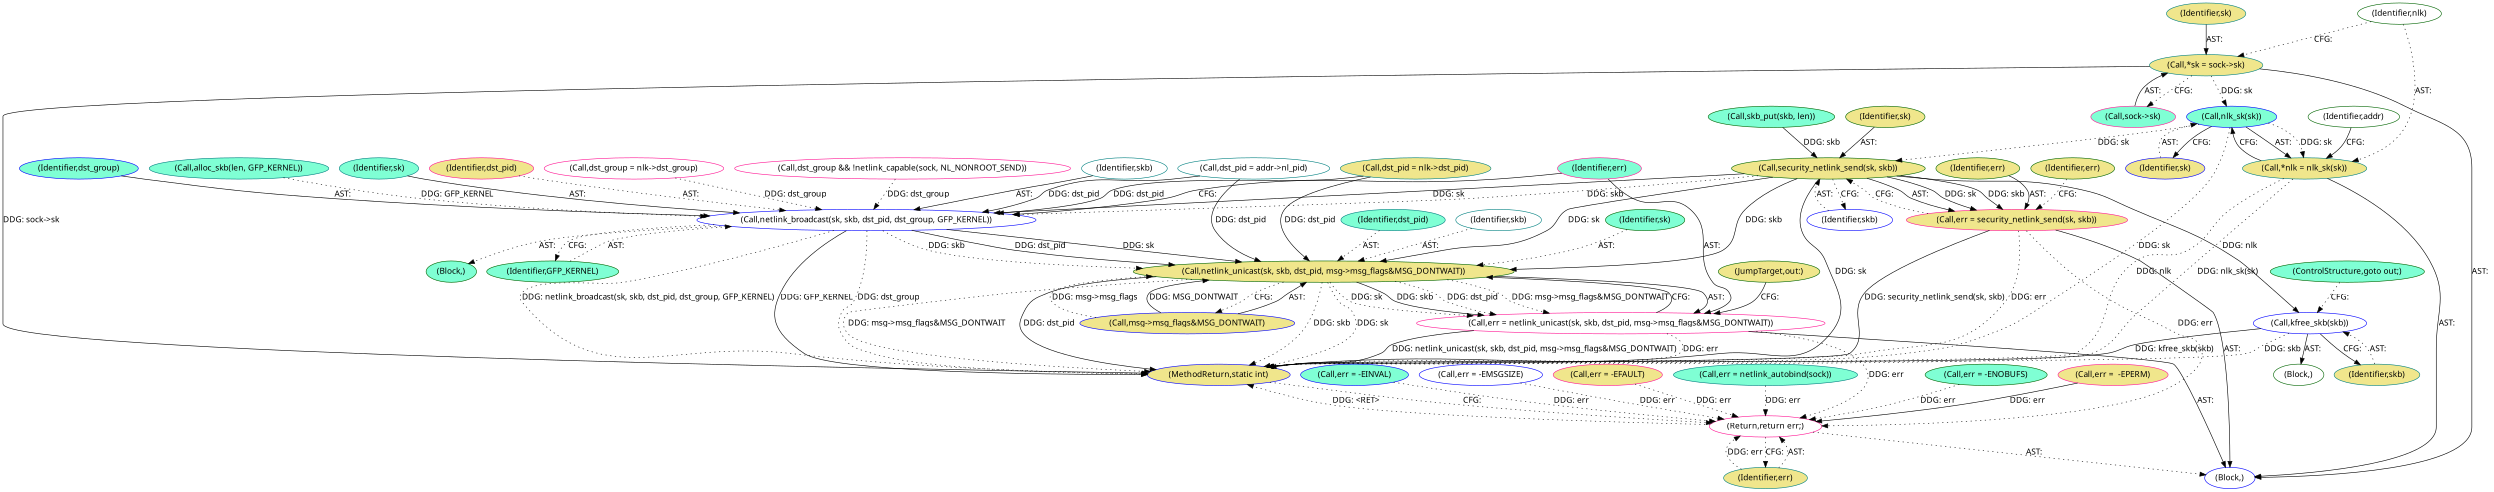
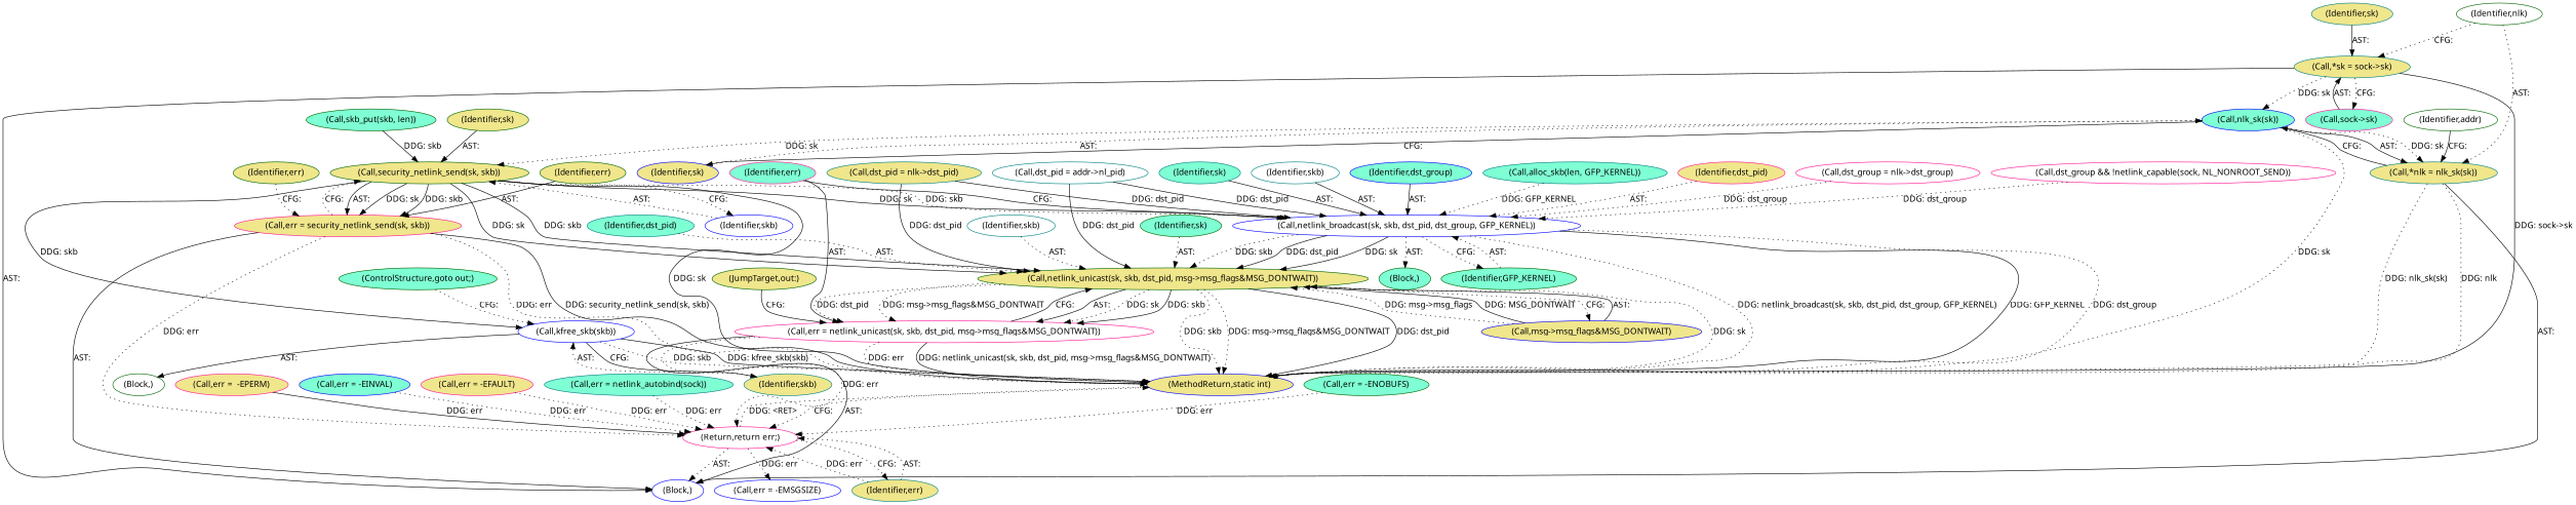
  digraph {
    fontname="Noto Sans"
    node [color=darkgreen fillcolor=khaki fontname="Noto Sans" style=filled]
    edge [fontname="Noto Sans" style=dotted]
    n1 [color=teal label="(Call,*sk = sock->sk)"]
    n2 [color=blue fillcolor=aquamarine label="(Call,nlk_sk(sk))"]
    n3 [color=blue label="(MethodReturn,static int)"]
    n4 [color=deeppink fillcolor=aquamarine label="(Call,sock->sk)"]
    n5 [color=blue fillcolor=white label="(Block,)"]
    n6 [color=teal label="(Call,*nlk = nlk_sk(sk))"]
    n7 [label="(Call,security_netlink_send(sk, skb))"]
    n8 [color=blue label="(Identifier,sk)"]
    n9 [color=deeppink fillcolor=white label="(Return,return err;)"]
    n10 [color=deeppink label="(Call,err = security_netlink_send(sk, skb))"]
    n11 [color=blue fillcolor=white label="(Call,kfree_skb(skb))"]
    n12 [color=blue fillcolor=white label="(Call,netlink_broadcast(sk, skb, dst_pid, dst_group, GFP_KERNEL))"]
    n13 [label="(Call,netlink_unicast(sk, skb, dst_pid, msg->msg_flags&MSG_DONTWAIT))"]
    n14 [color=blue fillcolor=white label="(Identifier,skb)"]
    n15 [color=teal label="(Identifier,skb)"]
    n16 [fillcolor=white label="(Block,)"]
    n17 [fillcolor=aquamarine label="(Identifier,GFP_KERNEL)"]
    n18 [fillcolor=aquamarine label="(Block,)"]
    n19 [color=deeppink fillcolor=white label="(Call,err = netlink_unicast(sk, skb, dst_pid, msg->msg_flags&MSG_DONTWAIT))"]
    n20 [color=blue label="(Call,msg->msg_flags&MSG_DONTWAIT)"]
    n21 [color=teal label="(Identifier,err)"]
    n22 [color=teal fillcolor=white label="(Call,dst_pid = addr->nl_pid)"]
    n23 [fillcolor=white label="(Identifier,nlk)"]
    n24 [fillcolor=aquamarine label="(Call,err = -ENOBUFS)"]
    n25 [color=deeppink label="(Identifier,dst_pid)"]
    n26 [color=deeppink fillcolor=white label="(Call,dst_group = nlk->dst_group)"]
    n27 [color=teal fillcolor=white label="(Identifier,skb)"]
    n28 [color=deeppink fillcolor=white label="(Call,dst_group && !netlink_capable(sock, NL_NONROOT_SEND))"]
    n29 [label="(Identifier,err)"]
    n30 [color=deeppink fillcolor=aquamarine label="(Identifier,err)"]
    n31 [fillcolor=aquamarine label="(Call,skb_put(skb, len))"]
    n32 [fillcolor=aquamarine label="(Identifier,sk)"]
    n33 [label="(JumpTarget,out:)"]
    n34 [color=deeppink label="(Call,err =  -EPERM)"]
    n35 [color=teal fillcolor=aquamarine label="(Identifier,sk)"]
    n36 [color=blue fillcolor=aquamarine label="(Call,err = -EINVAL)"]
    n37 [color=teal label="(Call,dst_pid = nlk->dst_pid)"]
    n38 [fillcolor=aquamarine label="(ControlStructure,goto out;)"]
    n39 [color=teal fillcolor=white label="(Identifier,skb)"]
    n40 [label="(Identifier,sk)"]
    n41 [color=teal label="(Identifier,sk)"]
    n42 [color=blue fillcolor=white label="(Call,err = -EMSGSIZE)"]
    n43 [label="(Identifier,err)"]
    n44 [color=blue fillcolor=aquamarine label="(Identifier,dst_group)"]
    n45 [color=deeppink label="(Call,err = -EFAULT)"]
    n46 [color=teal fillcolor=aquamarine label="(Call,alloc_skb(len, GFP_KERNEL))"]
    n47 [color=teal fillcolor=aquamarine label="(Identifier,dst_pid)"]
    n48 [color=teal fillcolor=aquamarine label="(Call,err = netlink_autobind(sock))"]
    n49 [fillcolor=white label="(Identifier,addr)"]
    n1 -> n2 [label="DDG: sk"]
    n1 -> n3 [label="DDG: sock->sk" style=solid]
    n1 -> n4 [label="CFG: "]
    n1 -> n5 [label="AST: " style=solid]
    n2 -> n3 [label="DDG: sk"]
    n2 -> n6 [label="AST: " style=solid]
    n2 -> n6 [label="DDG: sk"]
    n2 -> n7 [label="DDG: sk"]
    n2 -> n8 [label="CFG: " style=solid]
    n3 -> n9 [label="CFG: "]
    n4 -> n1 [label="AST: " style=solid]
    n6 -> n2 [label="CFG: " style=solid]
    n6 -> n3 [label="DDG: nlk_sk(sk)"]
    n6 -> n3 [label="DDG: nlk"]
    n6 -> n5 [label="AST: " style=solid]
    n7 -> n3 [label="DDG: sk" style=solid]
    n7 -> n10 [label="AST: " style=solid]
    n7 -> n10 [label="DDG: sk" style=solid]
    n7 -> n10 [label="DDG: skb" style=solid]
-   n7 -> n11 [label="DDG: nlk" style=solid]
+   n7 -> n11 [label="DDG: skb" style=solid]
    n7 -> n12 [label="DDG: sk" style=solid]
    n7 -> n12 [label="DDG: skb"]
    n7 -> n13 [label="DDG: sk" style=solid]
    n7 -> n13 [label="DDG: skb" style=solid]
    n7 -> n14 [label="CFG: "]
    n8 -> n2 [label="AST: "]
    n9 -> n3 [label="DDG: <RET>"]
    n9 -> n5 [label="AST: "]
    n9 -> n21 [label="CFG: "]
    n10 -> n3 [label="DDG: security_netlink_send(sk, skb)" style=solid]
    n10 -> n3 [label="DDG: err"]
    n10 -> n5 [label="AST: " style=solid]
    n10 -> n7 [label="CFG: "]
    n10 -> n9 [label="DDG: err"]
    n11 -> n3 [label="DDG: kfree_skb(skb)" style=solid]
    n11 -> n3 [label="DDG: skb"]
    n11 -> n15 [label="CFG: " style=solid]
    n11 -> n16 [label="AST: " style=solid]
    n12 -> n3 [label="DDG: GFP_KERNEL" style=solid]
    n12 -> n3 [label="DDG: dst_group"]
    n12 -> n3 [label="DDG: netlink_broadcast(sk, skb, dst_pid, dst_group, GFP_KERNEL)"]
    n12 -> n13 [label="DDG: sk" style=solid]
    n12 -> n13 [label="DDG: skb"]
    n12 -> n13 [label="DDG: dst_pid" style=solid]
    n12 -> n17 [label="CFG: "]
    n12 -> n18 [label="AST: "]
    n13 -> n3 [label="DDG: skb"]
    n13 -> n3 [label="DDG: msg->msg_flags&MSG_DONTWAIT"]
    n13 -> n3 [label="DDG: dst_pid" style=solid]
    n13 -> n3 [label="DDG: sk"]
    n13 -> n19 [label="AST: " style=solid]
    n13 -> n19 [label="DDG: sk"]
    n13 -> n19 [label="DDG: skb" style=solid]
    n13 -> n19 [label="DDG: dst_pid"]
    n13 -> n19 [label="DDG: msg->msg_flags&MSG_DONTWAIT"]
    n13 -> n20 [label="CFG: "]
    n14 -> n7 [label="AST: "]
    n15 -> n11 [label="AST: "]
    n17 -> n12 [label="AST: "]
    n19 -> n3 [label="DDG: err"]
    n19 -> n3 [label="DDG: netlink_unicast(sk, skb, dst_pid, msg->msg_flags&MSG_DONTWAIT)" style=solid]
    n19 -> n5 [label="AST: " style=solid]
    n19 -> n9 [label="DDG: err"]
    n19 -> n13 [label="CFG: " style=solid]
    n20 -> n13 [label="AST: " style=solid]
    n20 -> n13 [label="DDG: msg->msg_flags"]
    n20 -> n13 [label="DDG: MSG_DONTWAIT" style=solid]
    n21 -> n9 [label="AST: "]
    n21 -> n9 [label="DDG: err"]
    n22 -> n12 [label="DDG: dst_pid" style=solid]
    n22 -> n13 [label="DDG: dst_pid" style=solid]
    n23 -> n1 [label="CFG: "]
    n23 -> n6 [label="AST: "]
    n24 -> n9 [label="DDG: err"]
    n25 -> n12 [label="AST: "]
    n26 -> n12 [label="DDG: dst_group"]
    n27 -> n13 [label="AST: "]
    n28 -> n12 [label="DDG: dst_group"]
    n29 -> n10 [label="AST: " style=solid]
    n30 -> n12 [label="CFG: " style=solid]
    n30 -> n19 [label="AST: " style=solid]
    n31 -> n7 [label="DDG: skb" style=solid]
    n32 -> n13 [label="AST: "]
    n33 -> n19 [label="CFG: " style=solid]
    n34 -> n9 [label="DDG: err" style=solid]
    n35 -> n12 [label="AST: " style=solid]
    n36 -> n9 [label="DDG: err"]
    n37 -> n12 [label="DDG: dst_pid" style=solid]
    n37 -> n13 [label="DDG: dst_pid" style=solid]
    n38 -> n11 [label="CFG: "]
    n39 -> n12 [label="AST: " style=solid]
    n40 -> n7 [label="AST: " style=solid]
    n41 -> n1 [label="AST: " style=solid]
-   n42 -> n9 [label="DDG: err"]
+   n9 -> n42 [label="DDG: err"]
    n43 -> n10 [label="CFG: "]
    n44 -> n12 [label="AST: " style=solid]
    n45 -> n9 [label="DDG: err"]
    n46 -> n12 [label="DDG: GFP_KERNEL"]
    n47 -> n13 [label="AST: "]
    n48 -> n9 [label="DDG: err"]
    n49 -> n6 [label="CFG: " style=solid]
  }
